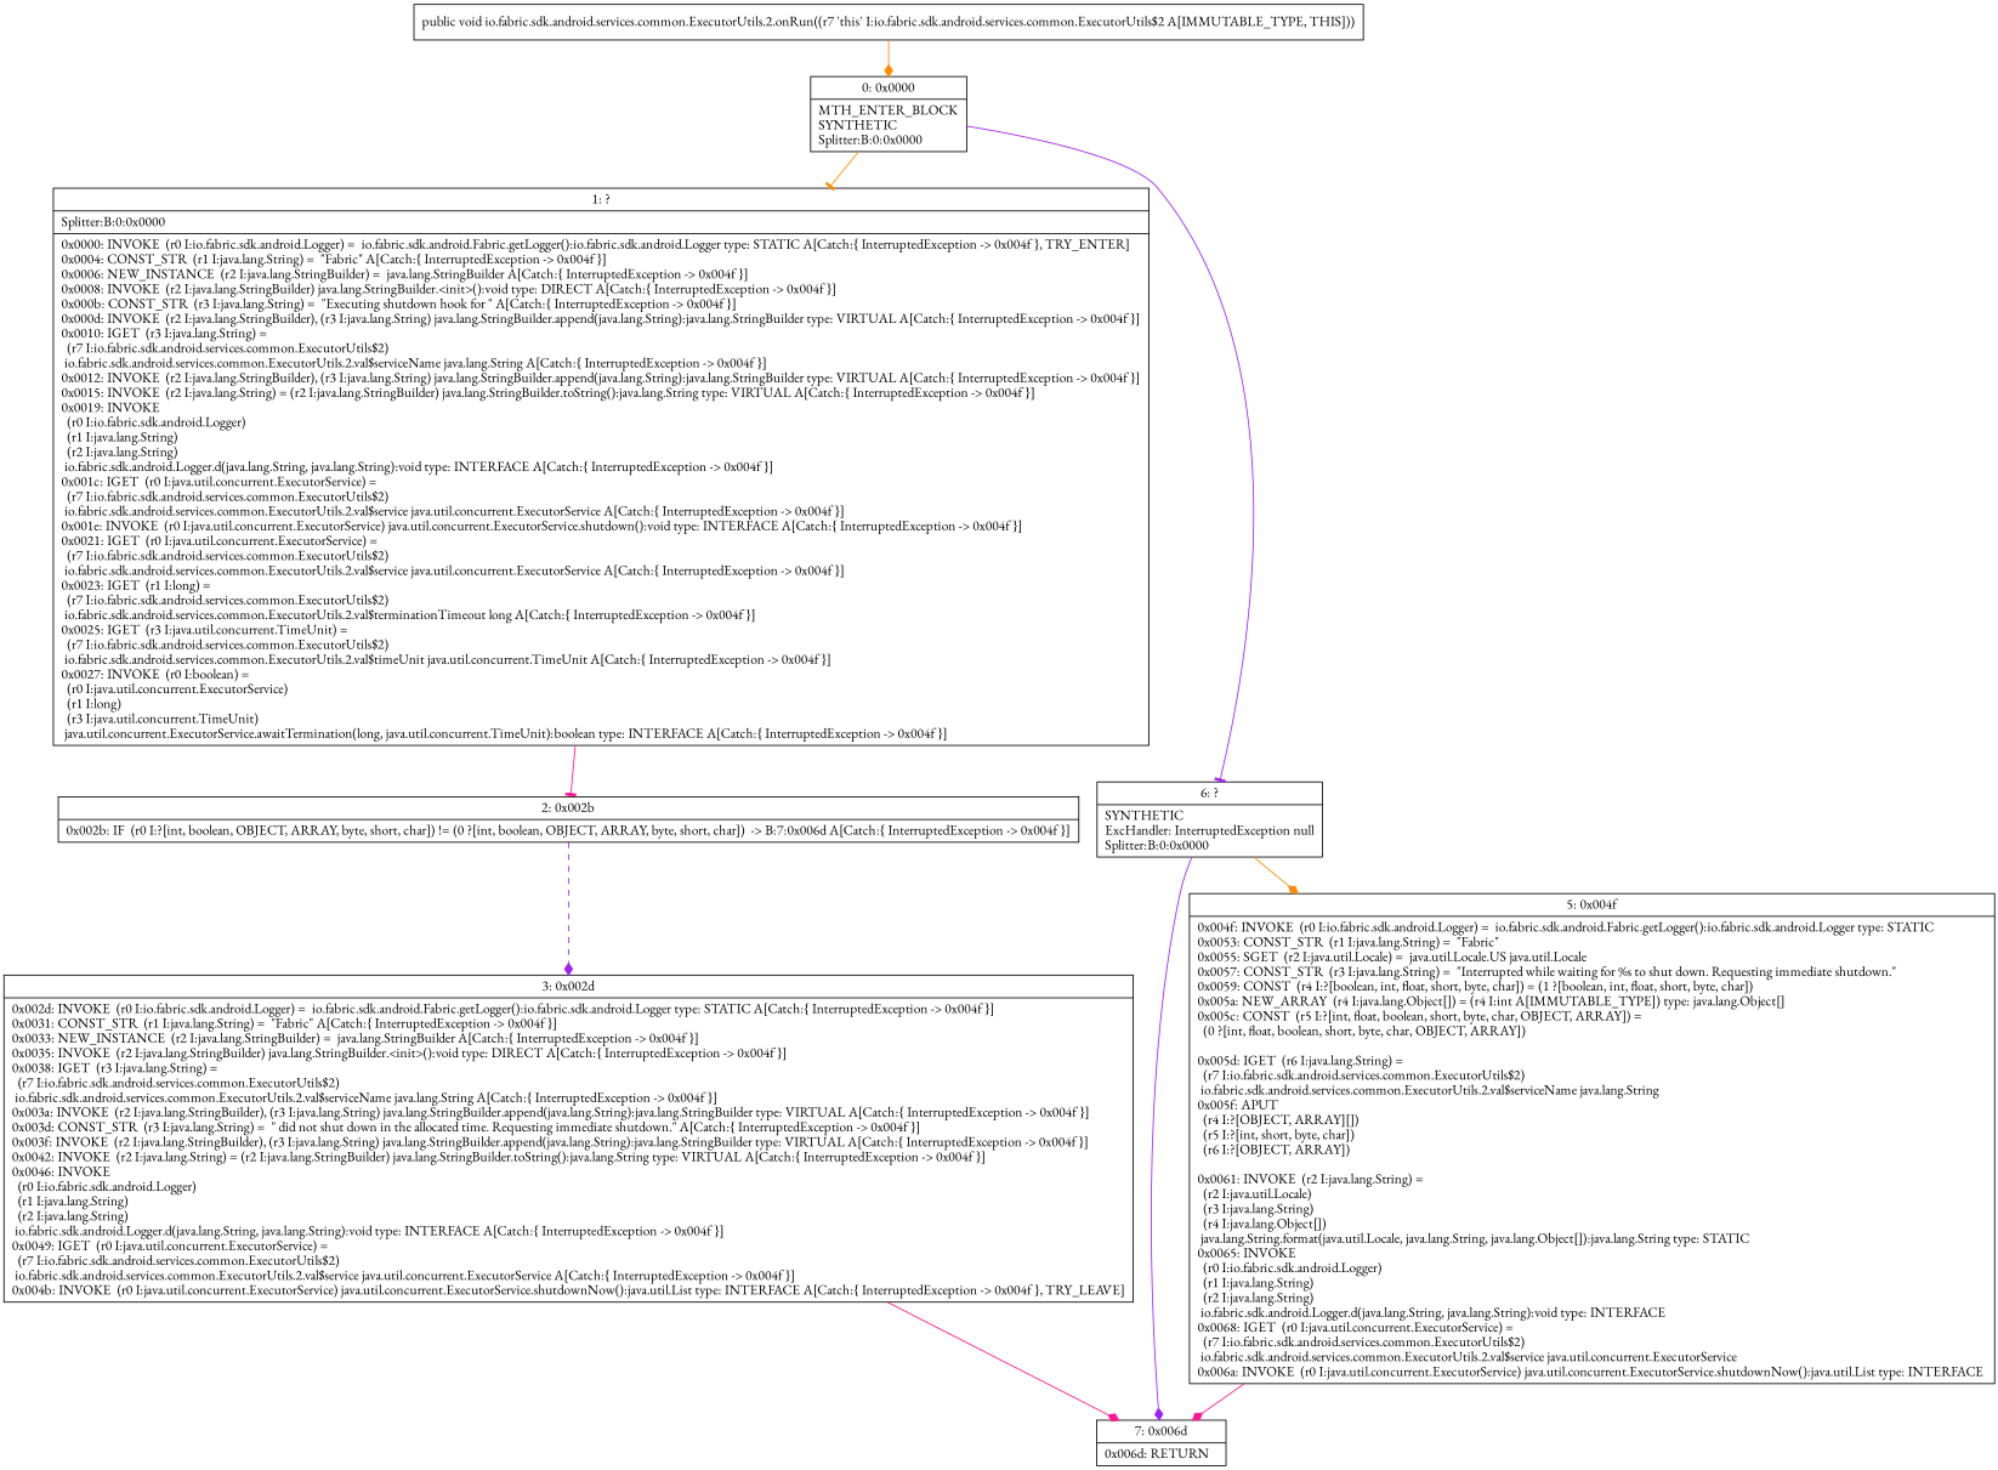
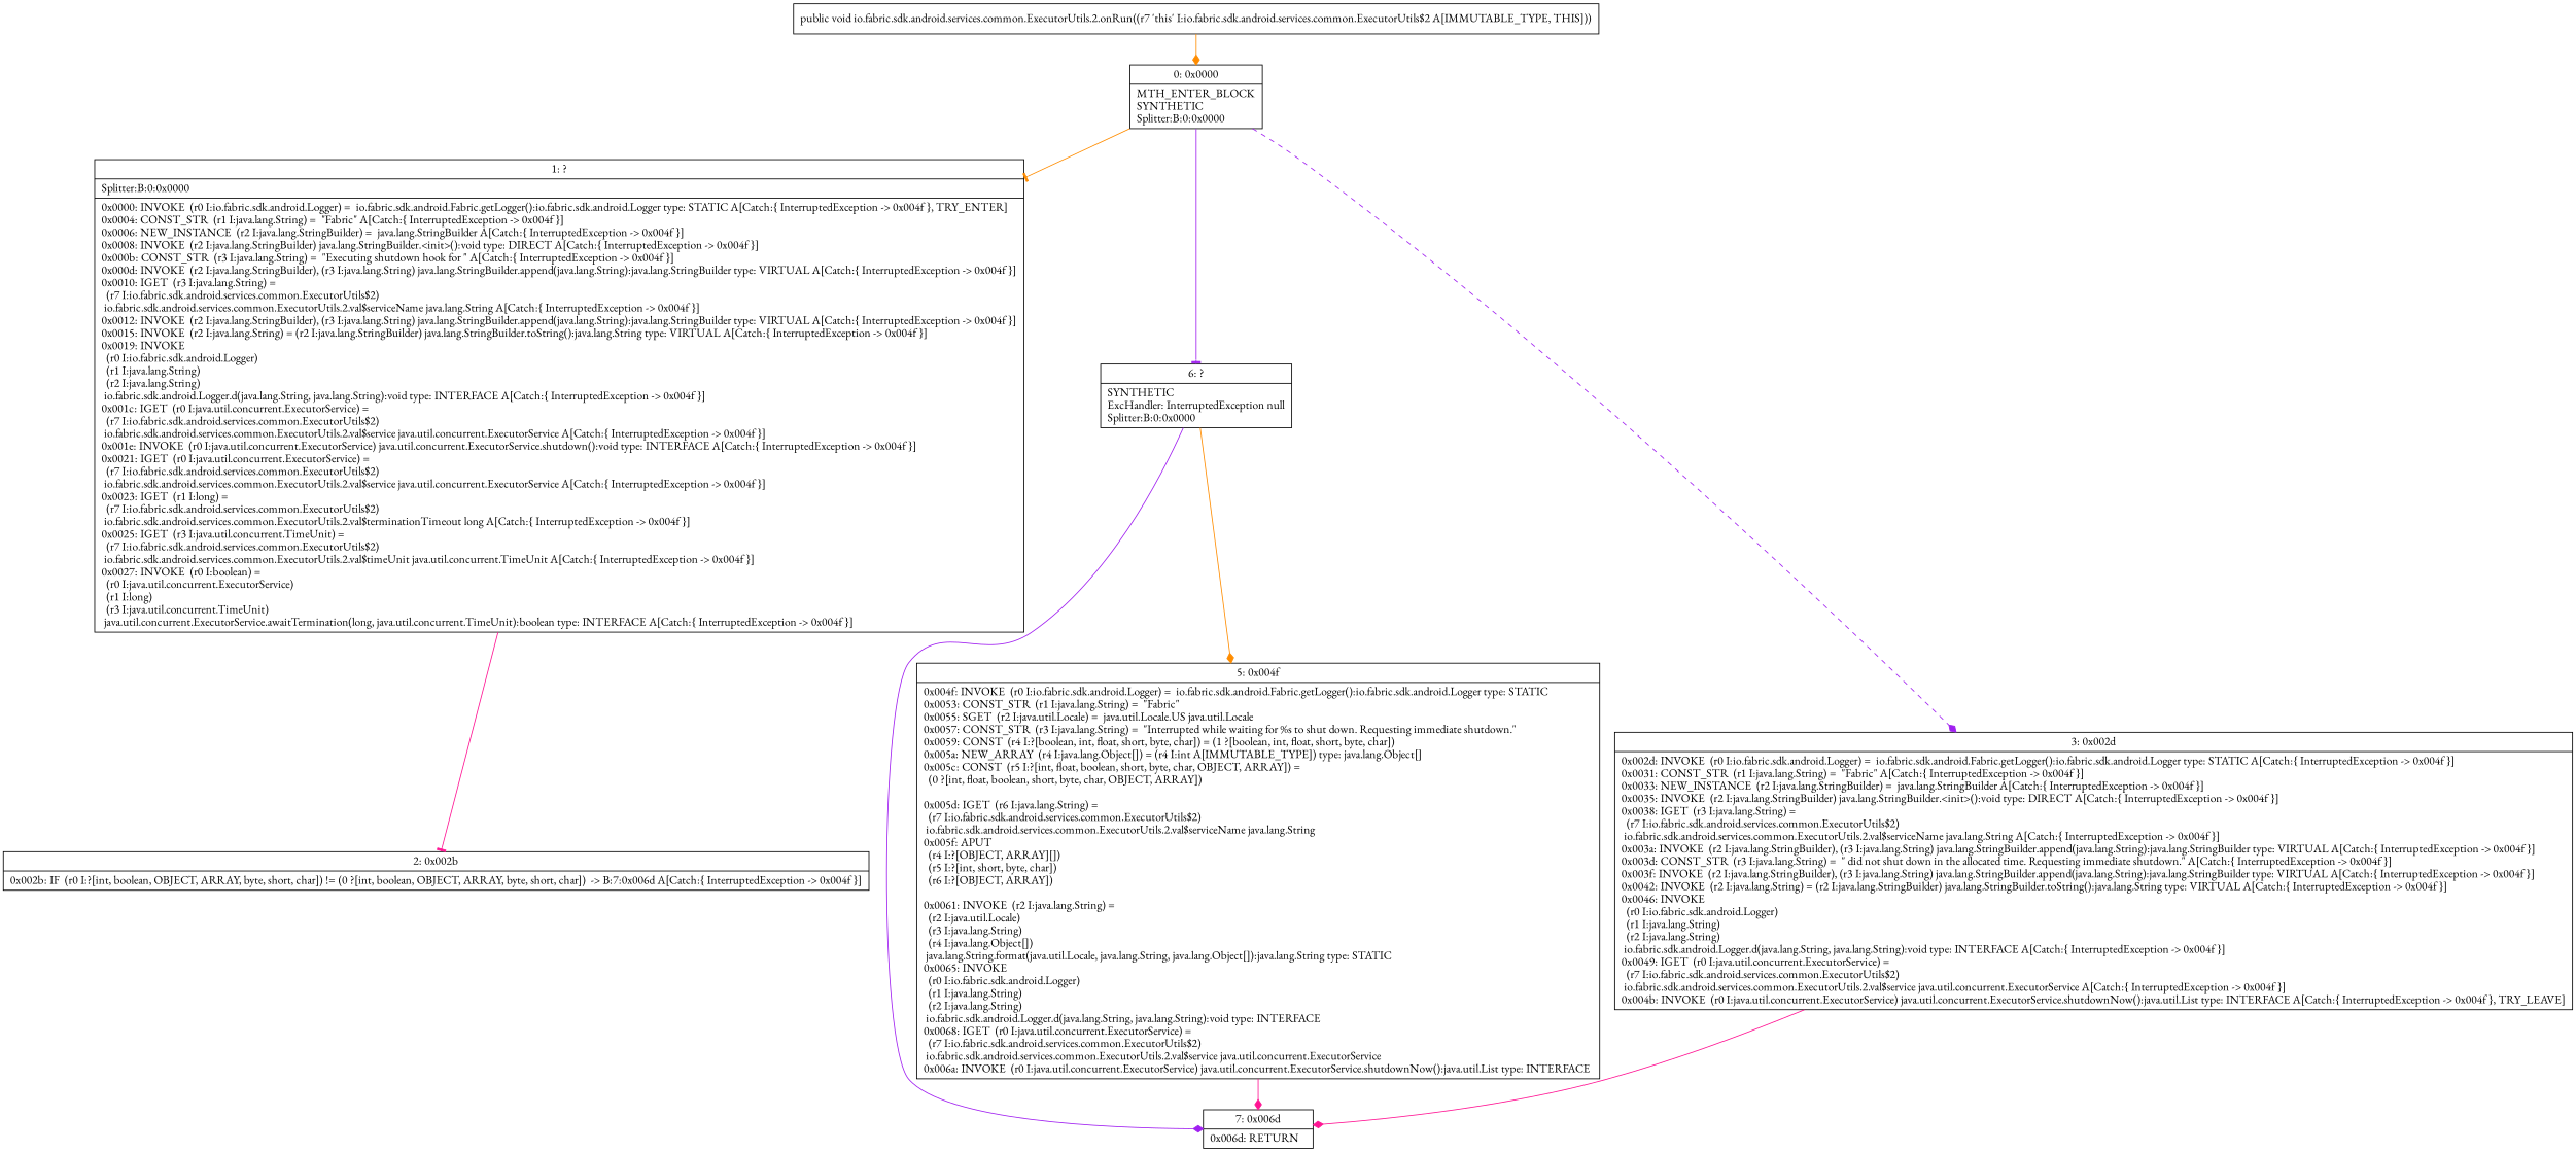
  digraph {
    fontname="EB Garamond"
    node [fontname="EB Garamond" shape=record]
    edge [arrowhead=diamond color=darkorange fontname="EB Garamond"]
    n1 [label="{0\:\ 0x0000|MTH_ENTER_BLOCK\lSYNTHETIC\lSplitter:B:0:0x0000\l}"]
    n2 [label="{1\:\ ?|Splitter:B:0:0x0000\l|0x0000: INVOKE  (r0 I:io.fabric.sdk.android.Logger) =  io.fabric.sdk.android.Fabric.getLogger():io.fabric.sdk.android.Logger type: STATIC A[Catch:\{ InterruptedException \-\> 0x004f \}, TRY_ENTER]\l0x0004: CONST_STR  (r1 I:java.lang.String) =  \"Fabric\" A[Catch:\{ InterruptedException \-\> 0x004f \}]\l0x0006: NEW_INSTANCE  (r2 I:java.lang.StringBuilder) =  java.lang.StringBuilder A[Catch:\{ InterruptedException \-\> 0x004f \}]\l0x0008: INVOKE  (r2 I:java.lang.StringBuilder) java.lang.StringBuilder.\<init\>():void type: DIRECT A[Catch:\{ InterruptedException \-\> 0x004f \}]\l0x000b: CONST_STR  (r3 I:java.lang.String) =  \"Executing shutdown hook for \" A[Catch:\{ InterruptedException \-\> 0x004f \}]\l0x000d: INVOKE  (r2 I:java.lang.StringBuilder), (r3 I:java.lang.String) java.lang.StringBuilder.append(java.lang.String):java.lang.StringBuilder type: VIRTUAL A[Catch:\{ InterruptedException \-\> 0x004f \}]\l0x0010: IGET  (r3 I:java.lang.String) = \l  (r7 I:io.fabric.sdk.android.services.common.ExecutorUtils$2)\l io.fabric.sdk.android.services.common.ExecutorUtils.2.val$serviceName java.lang.String A[Catch:\{ InterruptedException \-\> 0x004f \}]\l0x0012: INVOKE  (r2 I:java.lang.StringBuilder), (r3 I:java.lang.String) java.lang.StringBuilder.append(java.lang.String):java.lang.StringBuilder type: VIRTUAL A[Catch:\{ InterruptedException \-\> 0x004f \}]\l0x0015: INVOKE  (r2 I:java.lang.String) = (r2 I:java.lang.StringBuilder) java.lang.StringBuilder.toString():java.lang.String type: VIRTUAL A[Catch:\{ InterruptedException \-\> 0x004f \}]\l0x0019: INVOKE  \l  (r0 I:io.fabric.sdk.android.Logger)\l  (r1 I:java.lang.String)\l  (r2 I:java.lang.String)\l io.fabric.sdk.android.Logger.d(java.lang.String, java.lang.String):void type: INTERFACE A[Catch:\{ InterruptedException \-\> 0x004f \}]\l0x001c: IGET  (r0 I:java.util.concurrent.ExecutorService) = \l  (r7 I:io.fabric.sdk.android.services.common.ExecutorUtils$2)\l io.fabric.sdk.android.services.common.ExecutorUtils.2.val$service java.util.concurrent.ExecutorService A[Catch:\{ InterruptedException \-\> 0x004f \}]\l0x001e: INVOKE  (r0 I:java.util.concurrent.ExecutorService) java.util.concurrent.ExecutorService.shutdown():void type: INTERFACE A[Catch:\{ InterruptedException \-\> 0x004f \}]\l0x0021: IGET  (r0 I:java.util.concurrent.ExecutorService) = \l  (r7 I:io.fabric.sdk.android.services.common.ExecutorUtils$2)\l io.fabric.sdk.android.services.common.ExecutorUtils.2.val$service java.util.concurrent.ExecutorService A[Catch:\{ InterruptedException \-\> 0x004f \}]\l0x0023: IGET  (r1 I:long) = \l  (r7 I:io.fabric.sdk.android.services.common.ExecutorUtils$2)\l io.fabric.sdk.android.services.common.ExecutorUtils.2.val$terminationTimeout long A[Catch:\{ InterruptedException \-\> 0x004f \}]\l0x0025: IGET  (r3 I:java.util.concurrent.TimeUnit) = \l  (r7 I:io.fabric.sdk.android.services.common.ExecutorUtils$2)\l io.fabric.sdk.android.services.common.ExecutorUtils.2.val$timeUnit java.util.concurrent.TimeUnit A[Catch:\{ InterruptedException \-\> 0x004f \}]\l0x0027: INVOKE  (r0 I:boolean) = \l  (r0 I:java.util.concurrent.ExecutorService)\l  (r1 I:long)\l  (r3 I:java.util.concurrent.TimeUnit)\l java.util.concurrent.ExecutorService.awaitTermination(long, java.util.concurrent.TimeUnit):boolean type: INTERFACE A[Catch:\{ InterruptedException \-\> 0x004f \}]\l}"]
    n3 [label="{6\:\ ?|SYNTHETIC\lExcHandler: InterruptedException null\lSplitter:B:0:0x0000\l}"]
    n4 [label="{2\:\ 0x002b|0x002b: IF  (r0 I:?[int, boolean, OBJECT, ARRAY, byte, short, char]) != (0 ?[int, boolean, OBJECT, ARRAY, byte, short, char])  \-\> B:7:0x006d A[Catch:\{ InterruptedException \-\> 0x004f \}]\l}"]
    n5 [label="{7\:\ 0x006d|0x006d: RETURN   \l}"]
    n6 [label="{5\:\ 0x004f|0x004f: INVOKE  (r0 I:io.fabric.sdk.android.Logger) =  io.fabric.sdk.android.Fabric.getLogger():io.fabric.sdk.android.Logger type: STATIC \l0x0053: CONST_STR  (r1 I:java.lang.String) =  \"Fabric\" \l0x0055: SGET  (r2 I:java.util.Locale) =  java.util.Locale.US java.util.Locale \l0x0057: CONST_STR  (r3 I:java.lang.String) =  \"Interrupted while waiting for %s to shut down. Requesting immediate shutdown.\" \l0x0059: CONST  (r4 I:?[boolean, int, float, short, byte, char]) = (1 ?[boolean, int, float, short, byte, char]) \l0x005a: NEW_ARRAY  (r4 I:java.lang.Object[]) = (r4 I:int A[IMMUTABLE_TYPE]) type: java.lang.Object[] \l0x005c: CONST  (r5 I:?[int, float, boolean, short, byte, char, OBJECT, ARRAY]) = \l  (0 ?[int, float, boolean, short, byte, char, OBJECT, ARRAY])\l \l0x005d: IGET  (r6 I:java.lang.String) = \l  (r7 I:io.fabric.sdk.android.services.common.ExecutorUtils$2)\l io.fabric.sdk.android.services.common.ExecutorUtils.2.val$serviceName java.lang.String \l0x005f: APUT  \l  (r4 I:?[OBJECT, ARRAY][])\l  (r5 I:?[int, short, byte, char])\l  (r6 I:?[OBJECT, ARRAY])\l \l0x0061: INVOKE  (r2 I:java.lang.String) = \l  (r2 I:java.util.Locale)\l  (r3 I:java.lang.String)\l  (r4 I:java.lang.Object[])\l java.lang.String.format(java.util.Locale, java.lang.String, java.lang.Object[]):java.lang.String type: STATIC \l0x0065: INVOKE  \l  (r0 I:io.fabric.sdk.android.Logger)\l  (r1 I:java.lang.String)\l  (r2 I:java.lang.String)\l io.fabric.sdk.android.Logger.d(java.lang.String, java.lang.String):void type: INTERFACE \l0x0068: IGET  (r0 I:java.util.concurrent.ExecutorService) = \l  (r7 I:io.fabric.sdk.android.services.common.ExecutorUtils$2)\l io.fabric.sdk.android.services.common.ExecutorUtils.2.val$service java.util.concurrent.ExecutorService \l0x006a: INVOKE  (r0 I:java.util.concurrent.ExecutorService) java.util.concurrent.ExecutorService.shutdownNow():java.util.List type: INTERFACE \l}"]
    n7 [label="{3\:\ 0x002d|0x002d: INVOKE  (r0 I:io.fabric.sdk.android.Logger) =  io.fabric.sdk.android.Fabric.getLogger():io.fabric.sdk.android.Logger type: STATIC A[Catch:\{ InterruptedException \-\> 0x004f \}]\l0x0031: CONST_STR  (r1 I:java.lang.String) =  \"Fabric\" A[Catch:\{ InterruptedException \-\> 0x004f \}]\l0x0033: NEW_INSTANCE  (r2 I:java.lang.StringBuilder) =  java.lang.StringBuilder A[Catch:\{ InterruptedException \-\> 0x004f \}]\l0x0035: INVOKE  (r2 I:java.lang.StringBuilder) java.lang.StringBuilder.\<init\>():void type: DIRECT A[Catch:\{ InterruptedException \-\> 0x004f \}]\l0x0038: IGET  (r3 I:java.lang.String) = \l  (r7 I:io.fabric.sdk.android.services.common.ExecutorUtils$2)\l io.fabric.sdk.android.services.common.ExecutorUtils.2.val$serviceName java.lang.String A[Catch:\{ InterruptedException \-\> 0x004f \}]\l0x003a: INVOKE  (r2 I:java.lang.StringBuilder), (r3 I:java.lang.String) java.lang.StringBuilder.append(java.lang.String):java.lang.StringBuilder type: VIRTUAL A[Catch:\{ InterruptedException \-\> 0x004f \}]\l0x003d: CONST_STR  (r3 I:java.lang.String) =  \" did not shut down in the allocated time. Requesting immediate shutdown.\" A[Catch:\{ InterruptedException \-\> 0x004f \}]\l0x003f: INVOKE  (r2 I:java.lang.StringBuilder), (r3 I:java.lang.String) java.lang.StringBuilder.append(java.lang.String):java.lang.StringBuilder type: VIRTUAL A[Catch:\{ InterruptedException \-\> 0x004f \}]\l0x0042: INVOKE  (r2 I:java.lang.String) = (r2 I:java.lang.StringBuilder) java.lang.StringBuilder.toString():java.lang.String type: VIRTUAL A[Catch:\{ InterruptedException \-\> 0x004f \}]\l0x0046: INVOKE  \l  (r0 I:io.fabric.sdk.android.Logger)\l  (r1 I:java.lang.String)\l  (r2 I:java.lang.String)\l io.fabric.sdk.android.Logger.d(java.lang.String, java.lang.String):void type: INTERFACE A[Catch:\{ InterruptedException \-\> 0x004f \}]\l0x0049: IGET  (r0 I:java.util.concurrent.ExecutorService) = \l  (r7 I:io.fabric.sdk.android.services.common.ExecutorUtils$2)\l io.fabric.sdk.android.services.common.ExecutorUtils.2.val$service java.util.concurrent.ExecutorService A[Catch:\{ InterruptedException \-\> 0x004f \}]\l0x004b: INVOKE  (r0 I:java.util.concurrent.ExecutorService) java.util.concurrent.ExecutorService.shutdownNow():java.util.List type: INTERFACE A[Catch:\{ InterruptedException \-\> 0x004f \}, TRY_LEAVE]\l}"]
    n8 [label="{public void io.fabric.sdk.android.services.common.ExecutorUtils.2.onRun((r7 'this' I:io.fabric.sdk.android.services.common.ExecutorUtils$2 A[IMMUTABLE_TYPE, THIS])) }"]
    n1 -> n2 [arrowhead=tee]
    n1 -> n3 [arrowhead=tee color=purple]
    n2 -> n4 [arrowhead=tee color=deeppink]
    n3 -> n5 [color=purple]
    n3 -> n6
-   n4 -> n7 [color=purple style=dashed]
+   n1 -> n7 [color=purple style=dashed]
    n6 -> n5 [color=deeppink]
    n7 -> n5 [color=deeppink]
    n8 -> n1
  }
